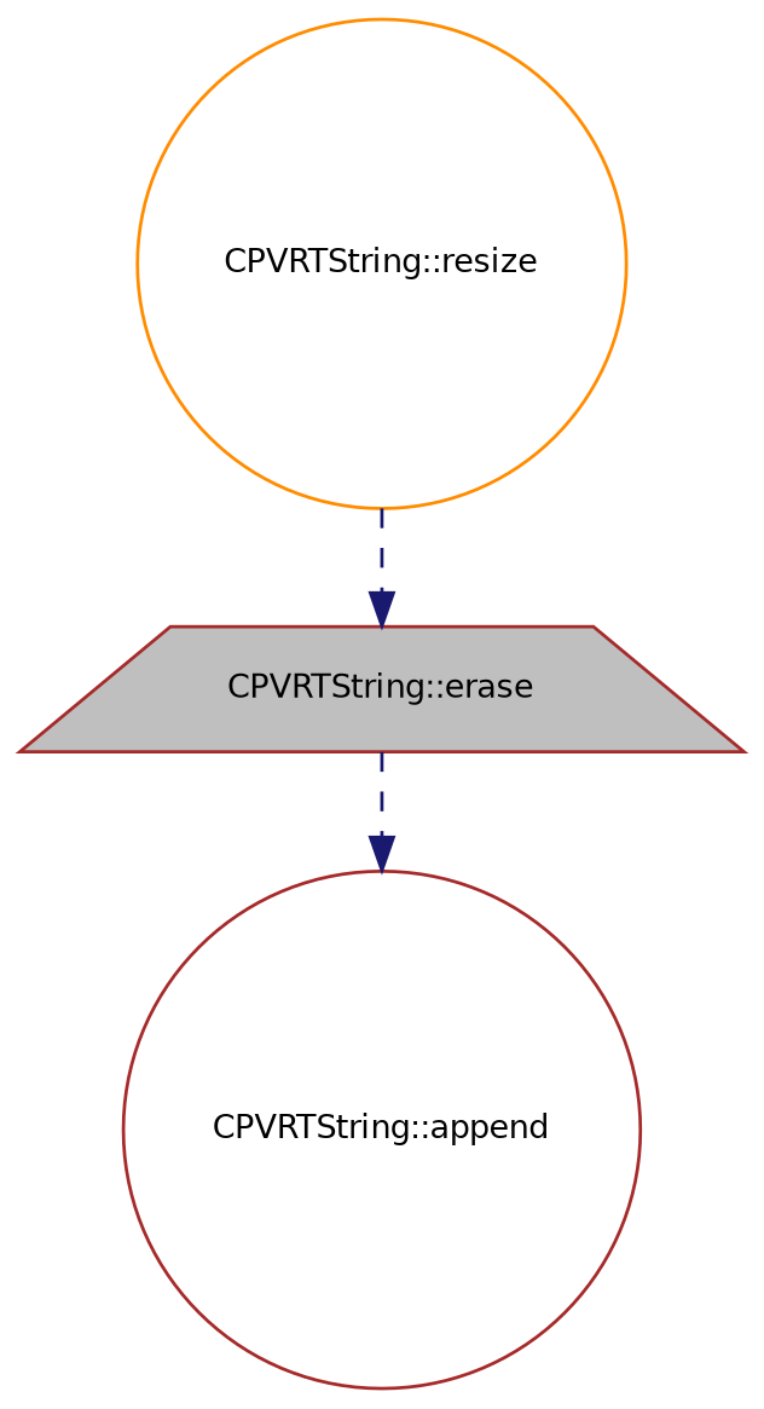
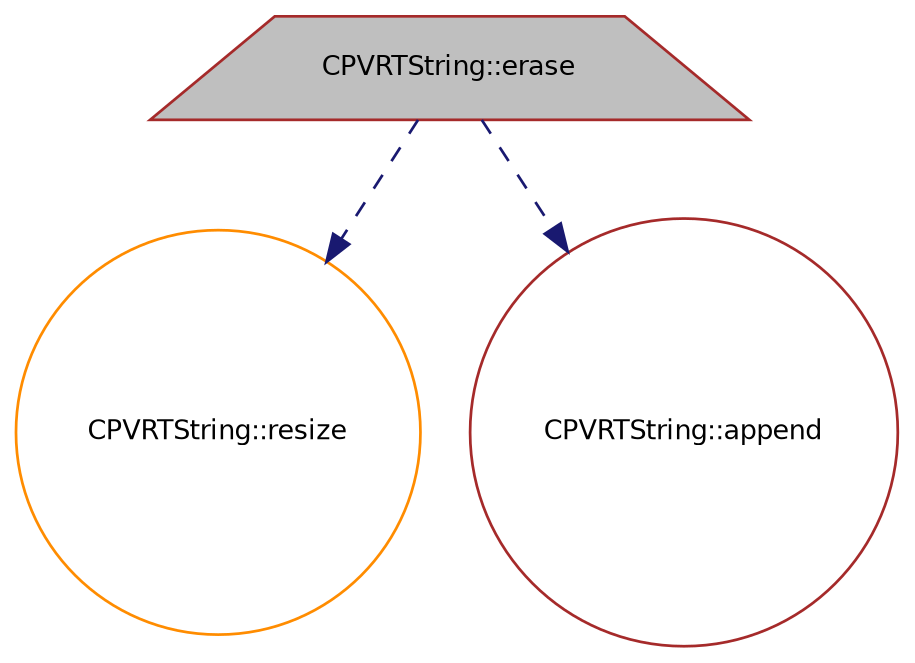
  digraph {
    rankdir=TB
    node [color=brown fillcolor=white fontname=Helvetica fontsize=10 shape=circle style=filled]
    edge [color=midnightblue fontname=Helvetica fontsize=10 labelfontname=Helvetica labelfontsize=10 style=dashed]
    n1 [fillcolor=grey75 fontcolor=black height=0.2 label="CPVRTString::erase" shape=trapezium width=0.4]
    n2 [color=darkorange height=0.2 label="CPVRTString::resize" width=0.4]
    n3 [height=0.2 label="CPVRTString::append" width=0.4]
-   n2 -> n1
+   n1 -> n2
    n1 -> n3
  }
